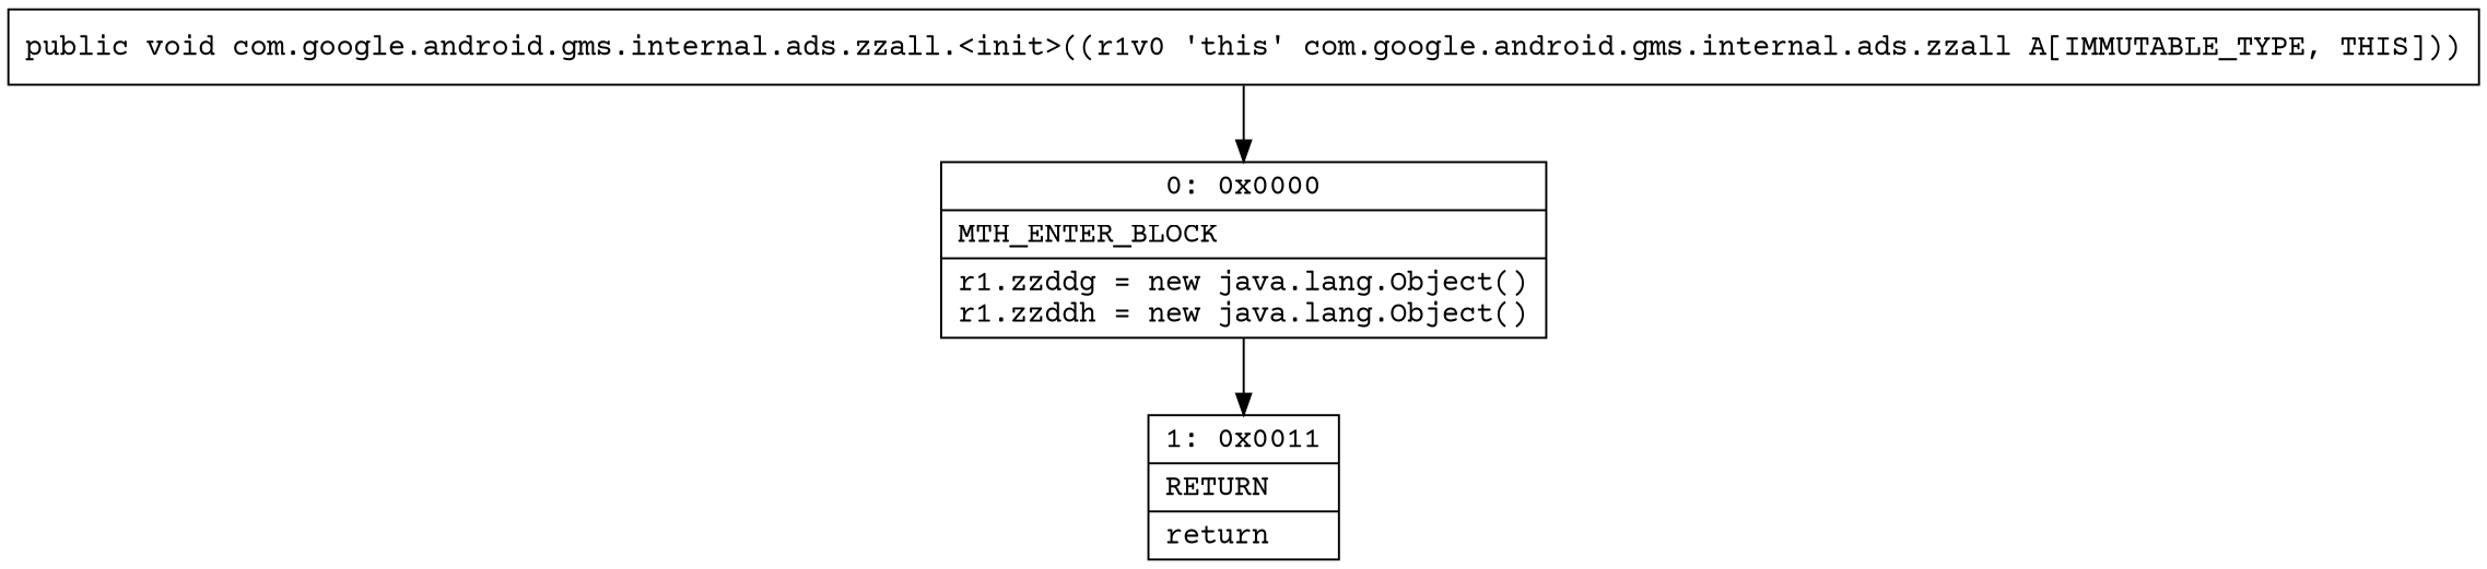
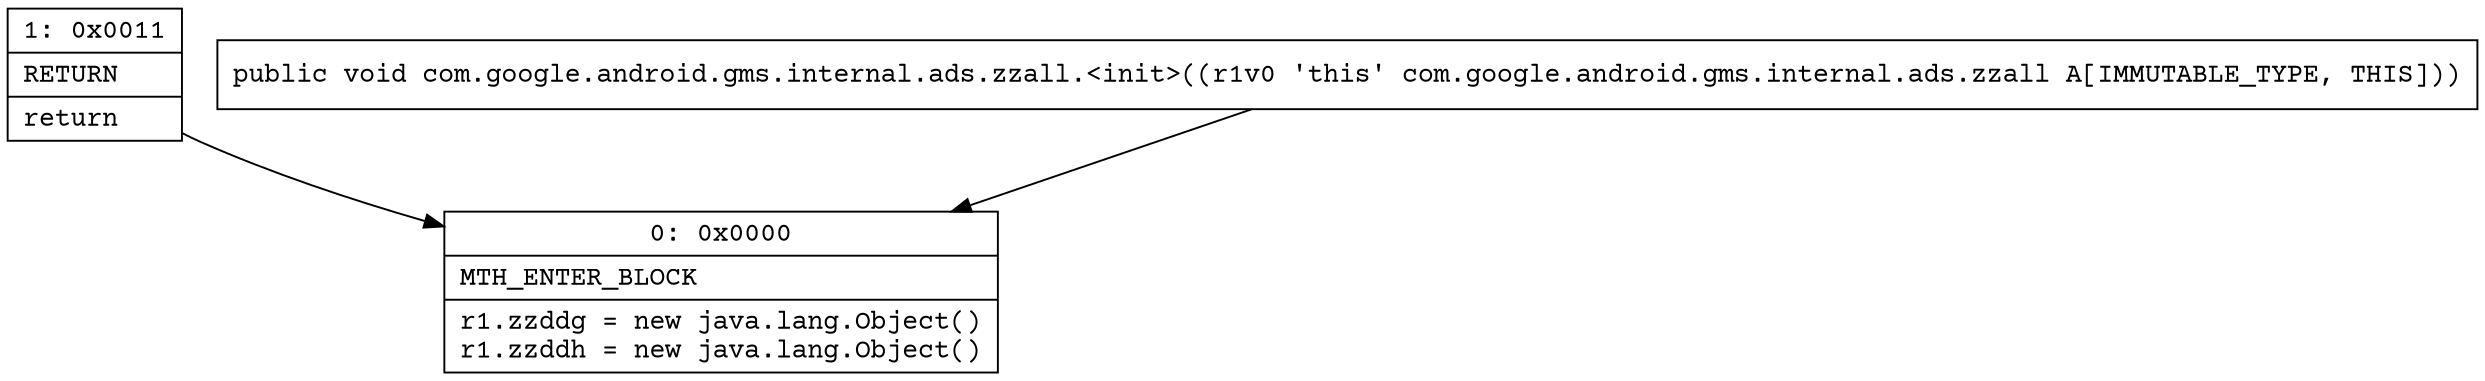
  digraph {
    fontname="Courier Prime"
    node [shape=record fontname="Courier Prime"]
    edge [fontname="Courier Prime"]
    n1 [label="{0\:\ 0x0000|MTH_ENTER_BLOCK\l|r1.zzddg = new java.lang.Object()\lr1.zzddh = new java.lang.Object()\l}"]
    n2 [label="{1\:\ 0x0011|RETURN\l|return\l}"]
    n3 [label="{public void com.google.android.gms.internal.ads.zzall.\<init\>((r1v0 'this' com.google.android.gms.internal.ads.zzall A[IMMUTABLE_TYPE, THIS])) }"]
-   n1 -> n2
+   n2 -> n1
    n3 -> n1
  }
